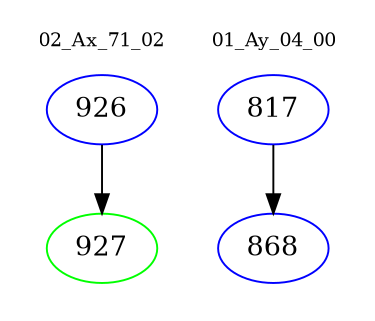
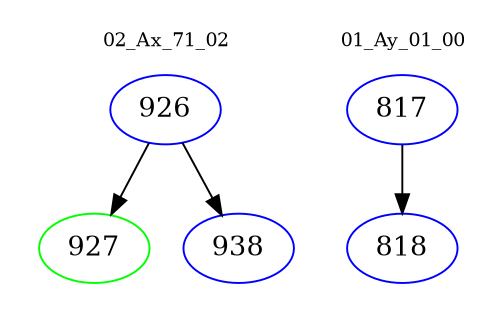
  digraph {
    node [color=blue]
    edge [color=black]
    n1 [label=926]
    n2 [color=green label=927]
+   n3 [label=938]
    n4 [label=817]
-   n5 [label=868]
+   n5 [label=818]
    subgraph cluster_1 {
      color=white
      fontsize=10
      label="02_Ax_71_02"
      n1
      n2
+     n3
    }
    subgraph cluster_2 {
      color=white
      fontsize=10
-     label="01_Ay_04_00"
+     label="01_Ay_01_00"
      n4
      n5
    }
    n1 -> n2
+   n1 -> n3
    n4 -> n5
  }
